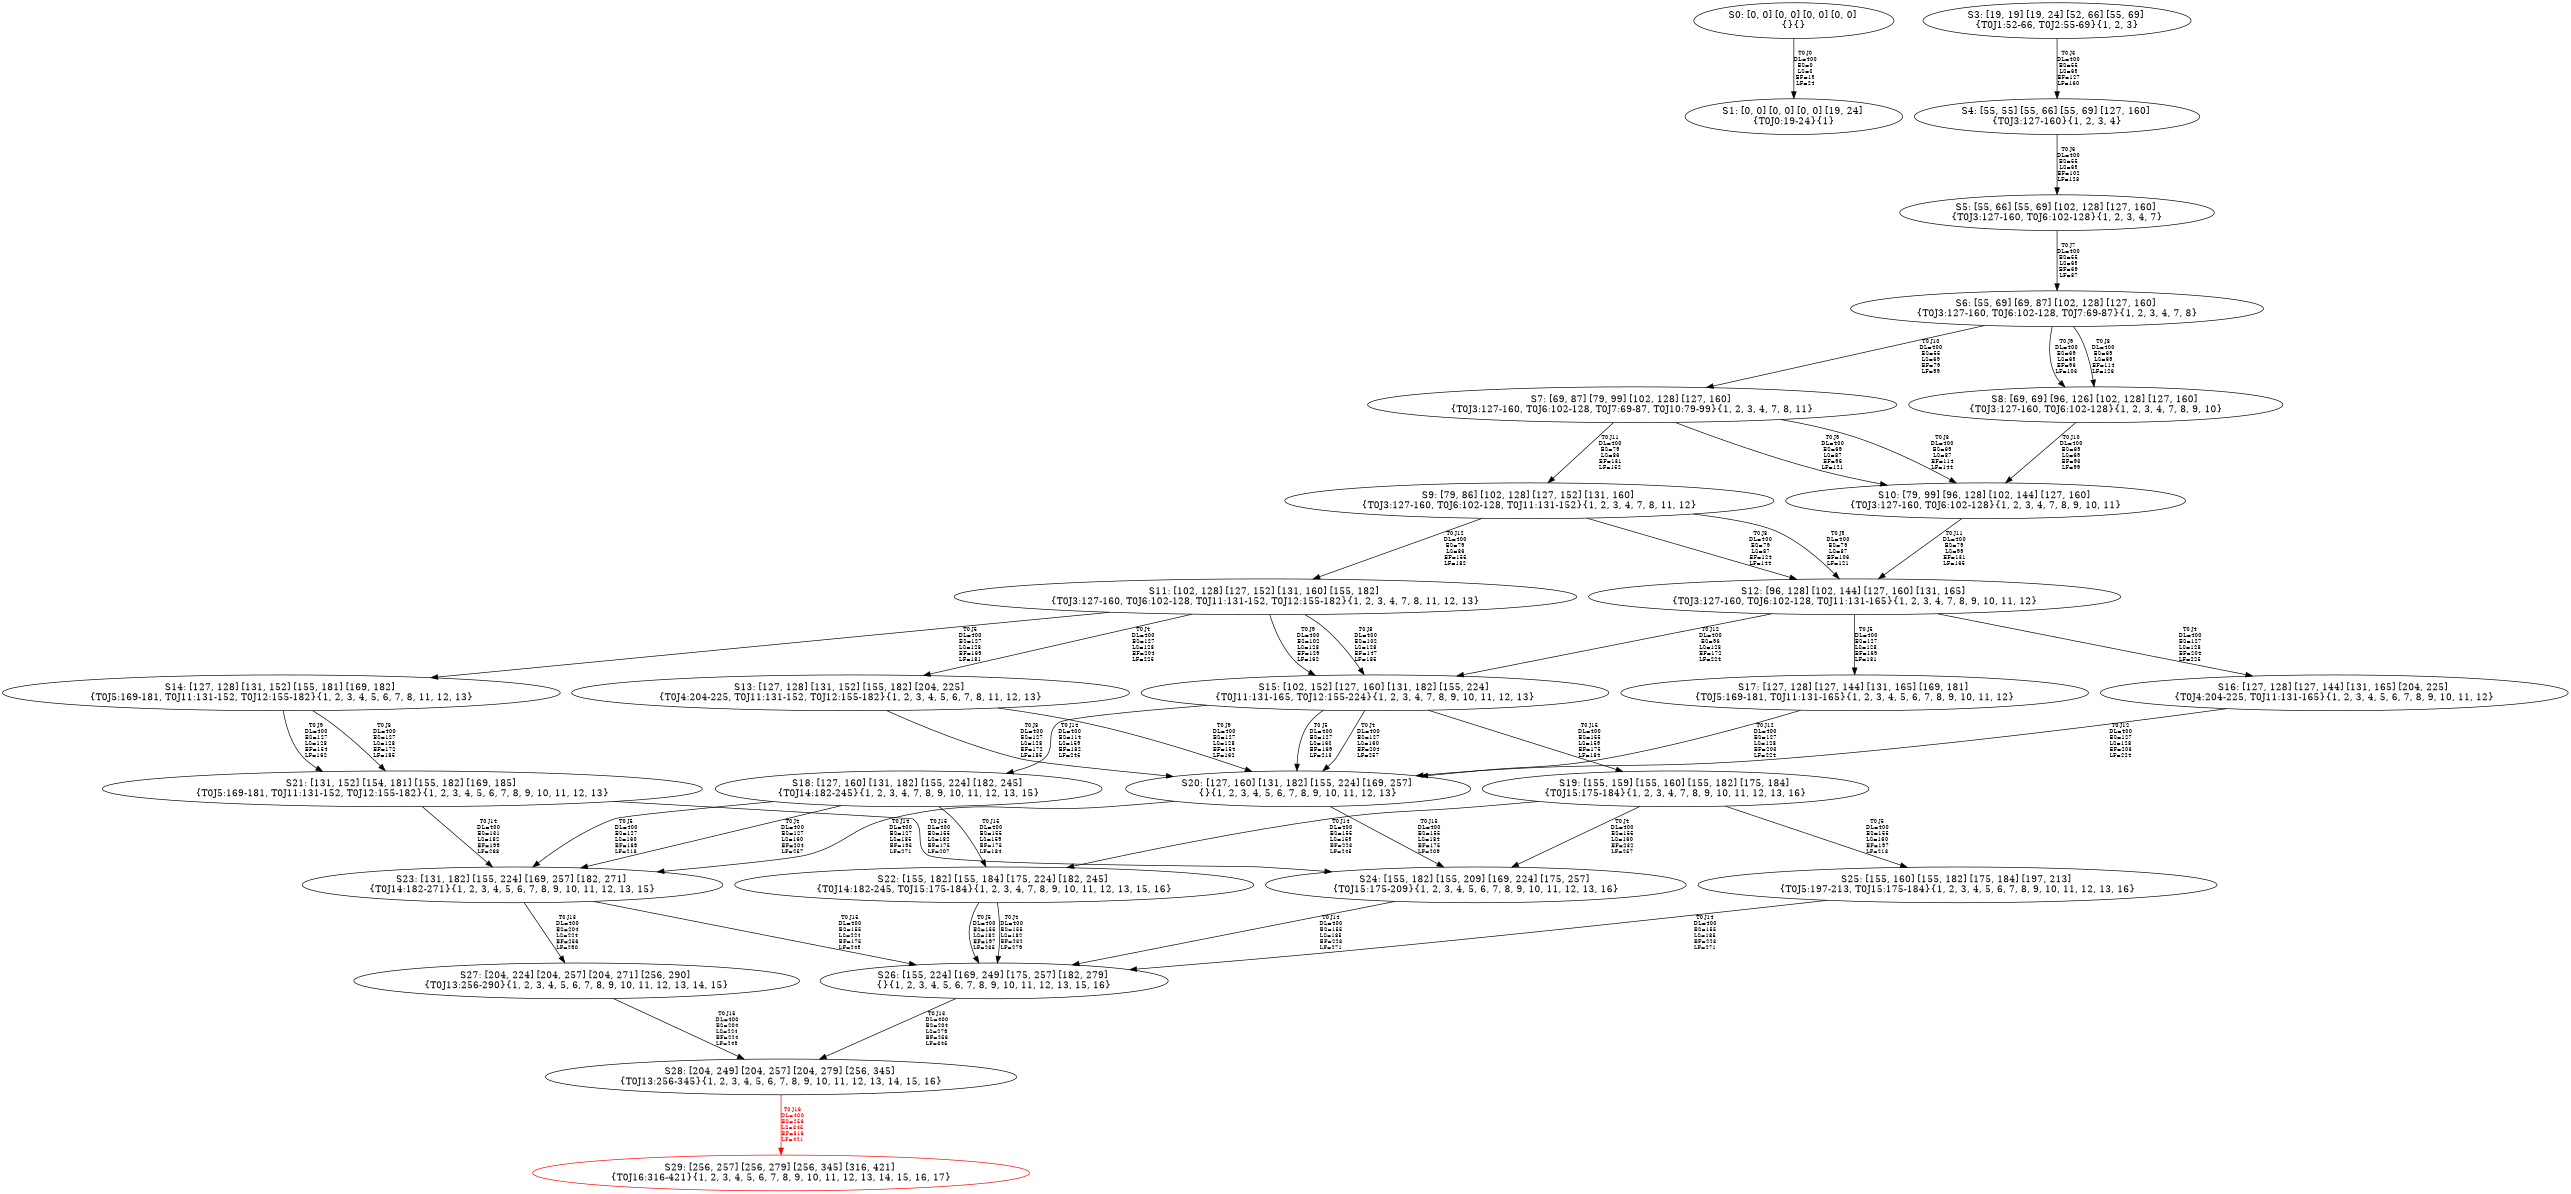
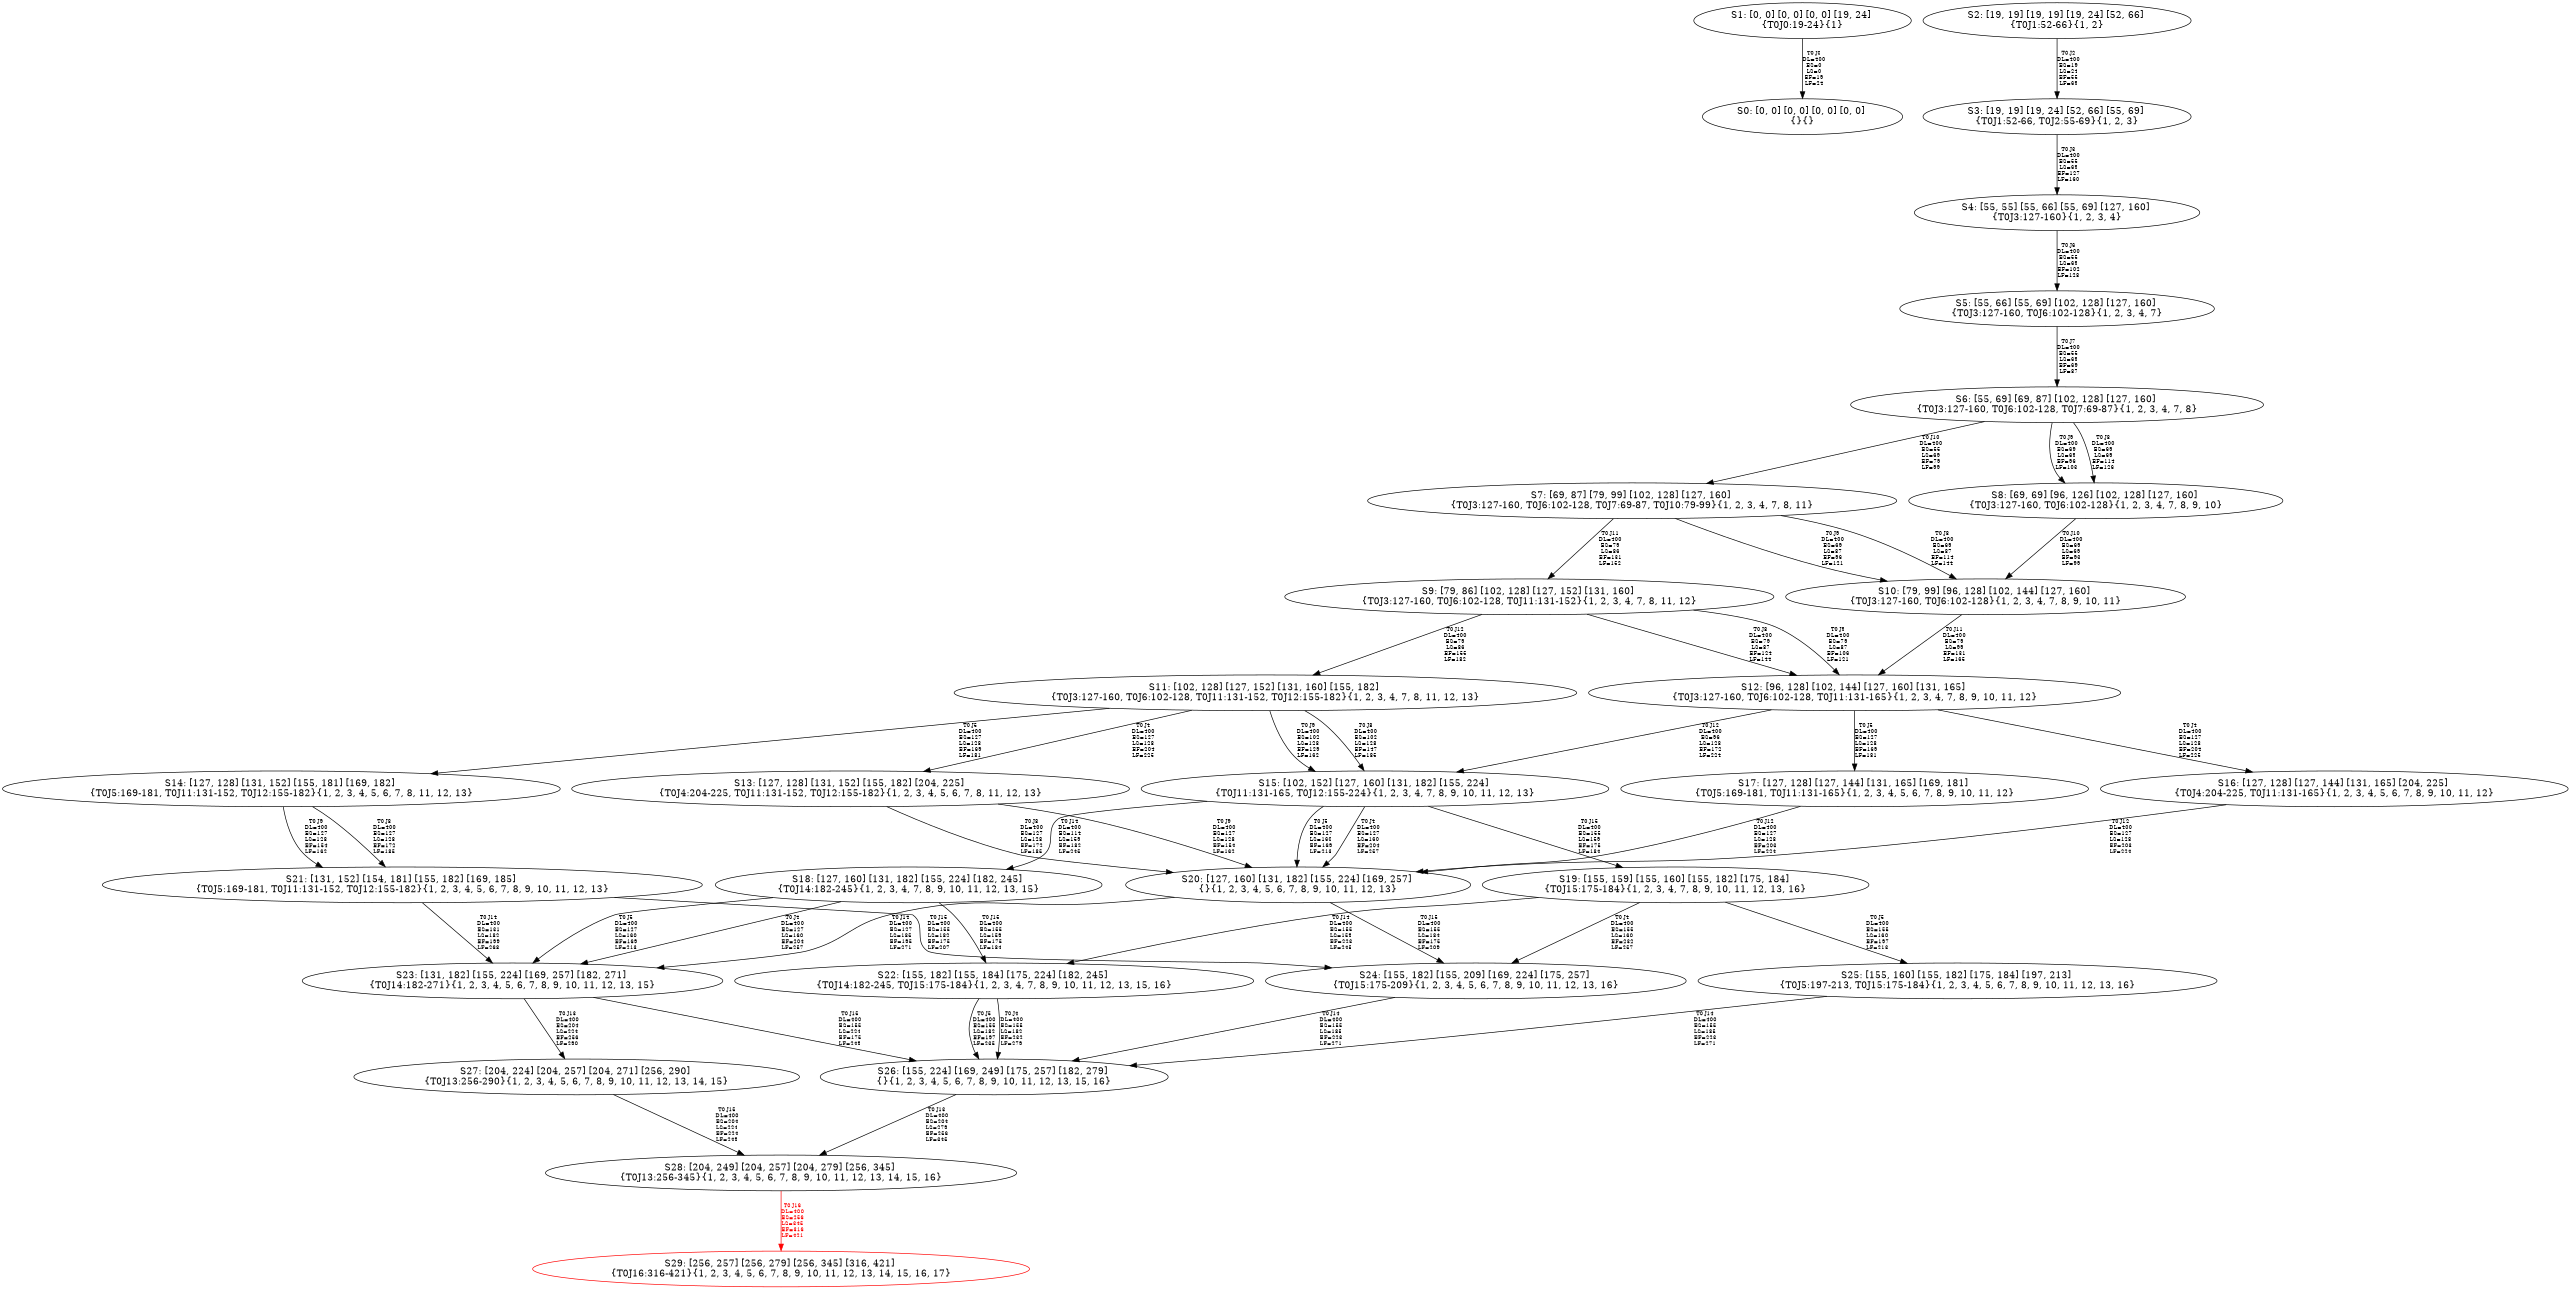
  digraph {
    edge [fontsize=8]
    n1 [label="S0: [0, 0] [0, 0] [0, 0] [0, 0] \n{}{}"]
    n2 [label="S1: [0, 0] [0, 0] [0, 0] [19, 24] \n{T0J0:19-24}{1}"]
+   n3 [label="S2: [19, 19] [19, 19] [19, 24] [52, 66] \n{T0J1:52-66}{1, 2}"]
    n4 [label="S3: [19, 19] [19, 24] [52, 66] [55, 69] \n{T0J1:52-66, T0J2:55-69}{1, 2, 3}"]
    n5 [label="S4: [55, 55] [55, 66] [55, 69] [127, 160] \n{T0J3:127-160}{1, 2, 3, 4}"]
    n6 [label="S5: [55, 66] [55, 69] [102, 128] [127, 160] \n{T0J3:127-160, T0J6:102-128}{1, 2, 3, 4, 7}"]
    n7 [label="S6: [55, 69] [69, 87] [102, 128] [127, 160] \n{T0J3:127-160, T0J6:102-128, T0J7:69-87}{1, 2, 3, 4, 7, 8}"]
    n8 [label="S7: [69, 87] [79, 99] [102, 128] [127, 160] \n{T0J3:127-160, T0J6:102-128, T0J7:69-87, T0J10:79-99}{1, 2, 3, 4, 7, 8, 11}"]
    n9 [label="S8: [69, 69] [96, 126] [102, 128] [127, 160] \n{T0J3:127-160, T0J6:102-128}{1, 2, 3, 4, 7, 8, 9, 10}"]
    n10 [label="S9: [79, 86] [102, 128] [127, 152] [131, 160] \n{T0J3:127-160, T0J6:102-128, T0J11:131-152}{1, 2, 3, 4, 7, 8, 11, 12}"]
    n11 [label="S10: [79, 99] [96, 128] [102, 144] [127, 160] \n{T0J3:127-160, T0J6:102-128}{1, 2, 3, 4, 7, 8, 9, 10, 11}"]
    n12 [label="S11: [102, 128] [127, 152] [131, 160] [155, 182] \n{T0J3:127-160, T0J6:102-128, T0J11:131-152, T0J12:155-182}{1, 2, 3, 4, 7, 8, 11, 12, 13}"]
    n13 [label="S12: [96, 128] [102, 144] [127, 160] [131, 165] \n{T0J3:127-160, T0J6:102-128, T0J11:131-165}{1, 2, 3, 4, 7, 8, 9, 10, 11, 12}"]
    n14 [label="S13: [127, 128] [131, 152] [155, 182] [204, 225] \n{T0J4:204-225, T0J11:131-152, T0J12:155-182}{1, 2, 3, 4, 5, 6, 7, 8, 11, 12, 13}"]
    n15 [label="S14: [127, 128] [131, 152] [155, 181] [169, 182] \n{T0J5:169-181, T0J11:131-152, T0J12:155-182}{1, 2, 3, 4, 5, 6, 7, 8, 11, 12, 13}"]
    n16 [label="S15: [102, 152] [127, 160] [131, 182] [155, 224] \n{T0J11:131-165, T0J12:155-224}{1, 2, 3, 4, 7, 8, 9, 10, 11, 12, 13}"]
    n17 [label="S16: [127, 128] [127, 144] [131, 165] [204, 225] \n{T0J4:204-225, T0J11:131-165}{1, 2, 3, 4, 5, 6, 7, 8, 9, 10, 11, 12}"]
    n18 [label="S17: [127, 128] [127, 144] [131, 165] [169, 181] \n{T0J5:169-181, T0J11:131-165}{1, 2, 3, 4, 5, 6, 7, 8, 9, 10, 11, 12}"]
    n19 [label="S20: [127, 160] [131, 182] [155, 224] [169, 257] \n{}{1, 2, 3, 4, 5, 6, 7, 8, 9, 10, 11, 12, 13}"]
    n20 [label="S21: [131, 152] [154, 181] [155, 182] [169, 185] \n{T0J5:169-181, T0J11:131-152, T0J12:155-182}{1, 2, 3, 4, 5, 6, 7, 8, 9, 10, 11, 12, 13}"]
    n21 [label="S18: [127, 160] [131, 182] [155, 224] [182, 245] \n{T0J14:182-245}{1, 2, 3, 4, 7, 8, 9, 10, 11, 12, 13, 15}"]
    n22 [label="S19: [155, 159] [155, 160] [155, 182] [175, 184] \n{T0J15:175-184}{1, 2, 3, 4, 7, 8, 9, 10, 11, 12, 13, 16}"]
    n23 [label="S23: [131, 182] [155, 224] [169, 257] [182, 271] \n{T0J14:182-271}{1, 2, 3, 4, 5, 6, 7, 8, 9, 10, 11, 12, 13, 15}"]
    n24 [label="S24: [155, 182] [155, 209] [169, 224] [175, 257] \n{T0J15:175-209}{1, 2, 3, 4, 5, 6, 7, 8, 9, 10, 11, 12, 13, 16}"]
    n25 [label="S22: [155, 182] [155, 184] [175, 224] [182, 245] \n{T0J14:182-245, T0J15:175-184}{1, 2, 3, 4, 7, 8, 9, 10, 11, 12, 13, 15, 16}"]
    n26 [label="S25: [155, 160] [155, 182] [175, 184] [197, 213] \n{T0J5:197-213, T0J15:175-184}{1, 2, 3, 4, 5, 6, 7, 8, 9, 10, 11, 12, 13, 16}"]
    n27 [label="S26: [155, 224] [169, 249] [175, 257] [182, 279] \n{}{1, 2, 3, 4, 5, 6, 7, 8, 9, 10, 11, 12, 13, 15, 16}"]
    n28 [label="S27: [204, 224] [204, 257] [204, 271] [256, 290] \n{T0J13:256-290}{1, 2, 3, 4, 5, 6, 7, 8, 9, 10, 11, 12, 13, 14, 15}"]
    n29 [label="S28: [204, 249] [204, 257] [204, 279] [256, 345] \n{T0J13:256-345}{1, 2, 3, 4, 5, 6, 7, 8, 9, 10, 11, 12, 13, 14, 15, 16}"]
    n30 [color=Red label="S29: [256, 257] [256, 279] [256, 345] [316, 421] \n{T0J16:316-421}{1, 2, 3, 4, 5, 6, 7, 8, 9, 10, 11, 12, 13, 14, 15, 16, 17}"]
-   n1 -> n2 [label="T0 J0\nDL=400\nES=0\nLS=0\nEF=19\nLF=24"]
+   n2 -> n1 [label="T0 J0\nDL=400\nES=0\nLS=0\nEF=19\nLF=24"]
+   n3 -> n4 [label="T0 J2\nDL=400\nES=19\nLS=24\nEF=55\nLF=69"]
    n4 -> n5 [label="T0 J3\nDL=400\nES=55\nLS=69\nEF=127\nLF=160"]
    n5 -> n6 [label="T0 J6\nDL=400\nES=55\nLS=69\nEF=102\nLF=128"]
    n6 -> n7 [label="T0 J7\nDL=400\nES=55\nLS=69\nEF=69\nLF=87"]
    n7 -> n8 [label="T0 J10\nDL=400\nES=55\nLS=69\nEF=79\nLF=99"]
    n7 -> n9 [label="T0 J8\nDL=400\nES=69\nLS=69\nEF=114\nLF=126"]
    n7 -> n9 [label="T0 J9\nDL=400\nES=69\nLS=69\nEF=96\nLF=103"]
    n8 -> n10 [label="T0 J11\nDL=400\nES=79\nLS=86\nEF=131\nLF=152"]
    n8 -> n11 [label="T0 J8\nDL=400\nES=69\nLS=87\nEF=114\nLF=144"]
    n8 -> n11 [label="T0 J9\nDL=400\nES=69\nLS=87\nEF=96\nLF=121"]
    n9 -> n11 [label="T0 J10\nDL=400\nES=69\nLS=69\nEF=93\nLF=99"]
    n10 -> n12 [label="T0 J12\nDL=400\nES=79\nLS=86\nEF=155\nLF=182"]
    n10 -> n13 [label="T0 J8\nDL=400\nES=79\nLS=87\nEF=124\nLF=144"]
    n10 -> n13 [label="T0 J9\nDL=400\nES=79\nLS=87\nEF=106\nLF=121"]
    n11 -> n13 [label="T0 J11\nDL=400\nES=79\nLS=99\nEF=131\nLF=165"]
    n12 -> n14 [label="T0 J4\nDL=400\nES=127\nLS=128\nEF=204\nLF=225"]
    n12 -> n15 [label="T0 J5\nDL=400\nES=127\nLS=128\nEF=169\nLF=181"]
    n12 -> n16 [label="T0 J8\nDL=400\nES=102\nLS=128\nEF=147\nLF=185"]
    n12 -> n16 [label="T0 J9\nDL=400\nES=102\nLS=128\nEF=129\nLF=162"]
    n13 -> n16 [label="T0 J12\nDL=400\nES=96\nLS=128\nEF=172\nLF=224"]
    n13 -> n17 [label="T0 J4\nDL=400\nES=127\nLS=128\nEF=204\nLF=225"]
    n13 -> n18 [label="T0 J5\nDL=400\nES=127\nLS=128\nEF=169\nLF=181"]
    n14 -> n19 [label="T0 J8\nDL=400\nES=127\nLS=128\nEF=172\nLF=185"]
    n14 -> n19 [label="T0 J9\nDL=400\nES=127\nLS=128\nEF=154\nLF=162"]
    n15 -> n20 [label="T0 J8\nDL=400\nES=127\nLS=128\nEF=172\nLF=185"]
    n15 -> n20 [label="T0 J9\nDL=400\nES=127\nLS=128\nEF=154\nLF=162"]
    n16 -> n19 [label="T0 J4\nDL=400\nES=127\nLS=160\nEF=204\nLF=257"]
    n16 -> n19 [label="T0 J5\nDL=400\nES=127\nLS=160\nEF=169\nLF=213"]
    n16 -> n21 [label="T0 J14\nDL=400\nES=114\nLS=159\nEF=182\nLF=245"]
    n16 -> n22 [label="T0 J15\nDL=400\nES=155\nLS=159\nEF=175\nLF=184"]
    n17 -> n19 [label="T0 J12\nDL=400\nES=127\nLS=128\nEF=203\nLF=224"]
    n18 -> n19 [label="T0 J12\nDL=400\nES=127\nLS=128\nEF=203\nLF=224"]
    n19 -> n23 [label="T0 J14\nDL=400\nES=127\nLS=185\nEF=195\nLF=271"]
    n19 -> n24 [label="T0 J15\nDL=400\nES=155\nLS=184\nEF=175\nLF=209"]
    n20 -> n23 [label="T0 J14\nDL=400\nES=131\nLS=182\nEF=199\nLF=268"]
    n20 -> n24 [label="T0 J15\nDL=400\nES=155\nLS=182\nEF=175\nLF=207"]
    n21 -> n23 [label="T0 J4\nDL=400\nES=127\nLS=160\nEF=204\nLF=257"]
    n21 -> n23 [label="T0 J5\nDL=400\nES=127\nLS=160\nEF=169\nLF=213"]
    n21 -> n25 [label="T0 J15\nDL=400\nES=155\nLS=159\nEF=175\nLF=184"]
    n22 -> n24 [label="T0 J4\nDL=400\nES=155\nLS=160\nEF=232\nLF=257"]
    n22 -> n25 [label="T0 J14\nDL=400\nES=155\nLS=159\nEF=223\nLF=245"]
    n22 -> n26 [label="T0 J5\nDL=400\nES=155\nLS=160\nEF=197\nLF=213"]
    n23 -> n27 [label="T0 J15\nDL=400\nES=155\nLS=224\nEF=175\nLF=249"]
    n23 -> n28 [label="T0 J13\nDL=400\nES=204\nLS=224\nEF=256\nLF=290"]
    n24 -> n27 [label="T0 J14\nDL=400\nES=155\nLS=185\nEF=223\nLF=271"]
    n25 -> n27 [label="T0 J4\nDL=400\nES=155\nLS=182\nEF=232\nLF=279"]
    n25 -> n27 [label="T0 J5\nDL=400\nES=155\nLS=182\nEF=197\nLF=235"]
    n26 -> n27 [label="T0 J14\nDL=400\nES=155\nLS=185\nEF=223\nLF=271"]
    n27 -> n29 [label="T0 J13\nDL=400\nES=204\nLS=279\nEF=256\nLF=345"]
    n28 -> n29 [label="T0 J15\nDL=400\nES=204\nLS=224\nEF=224\nLF=249"]
    n29 -> n30 [color=Red fontcolor=Red label="T0 J16\nDL=400\nES=256\nLS=345\nEF=316\nLF=421"]
  }
